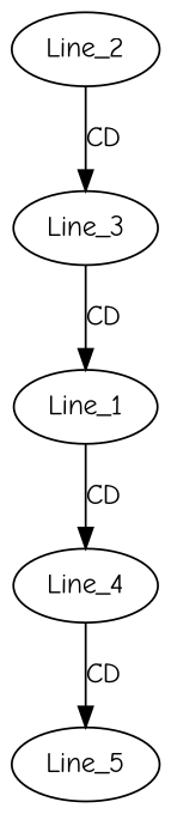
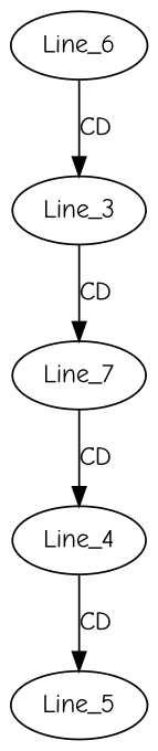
  digraph {
    fontname="Comic Neue"
    node [fontname="Comic Neue"]
    edge [fontname="Comic Neue"]
-   Line_2
+   Line_2 [label=Line_6]
    Line_3
-   Line_7 [label=Line_1]
+   Line_7
    Line_4
    Line_5
    Line_2 -> Line_3 [label=CD]
    Line_3 -> Line_7 [label=CD]
    Line_7 -> Line_4 [label=CD]
    Line_4 -> Line_5 [label=CD]
  }
